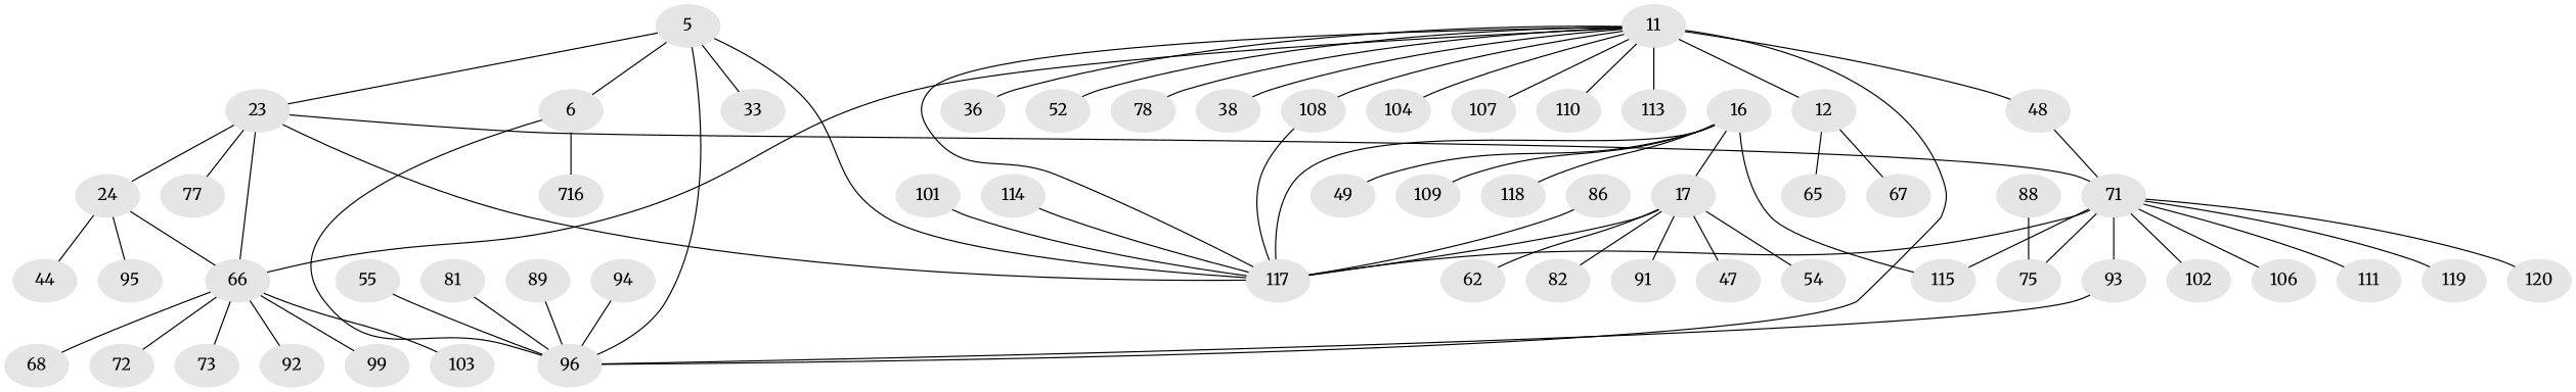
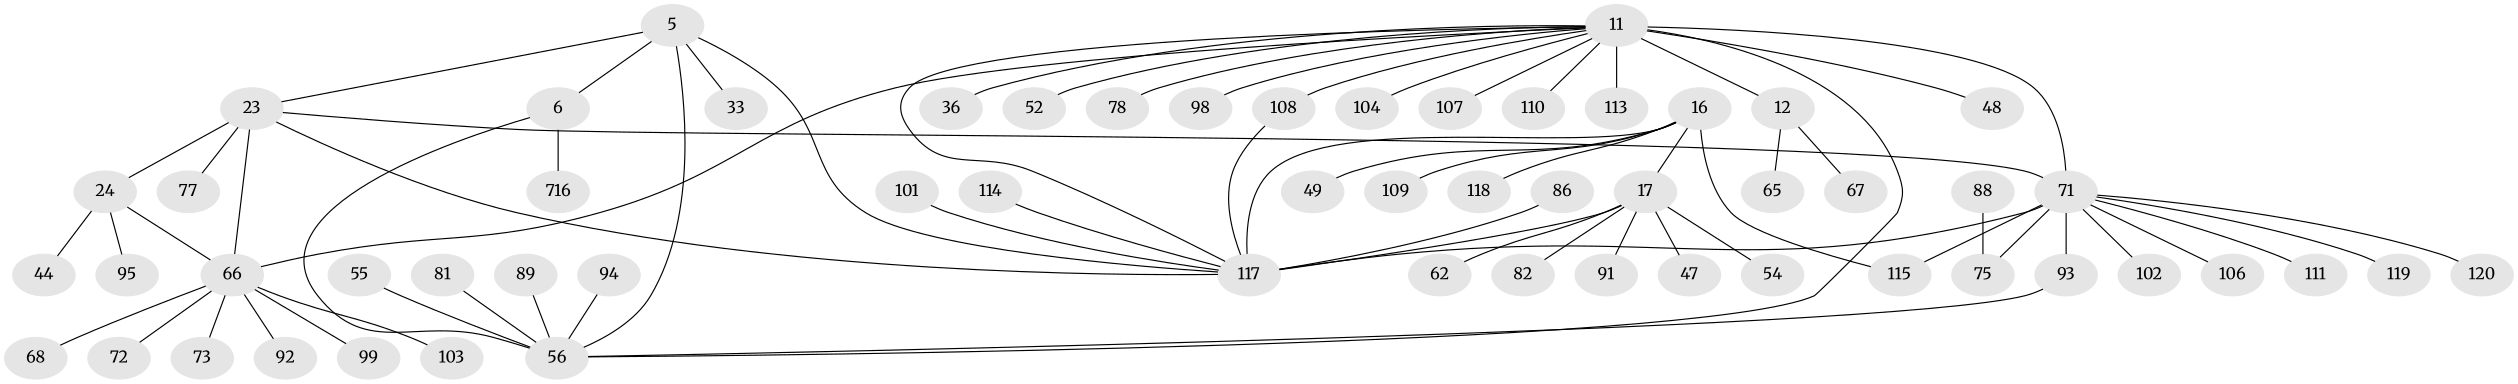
  graph {
    fontname=Merriweather
    node [color=gray90 fontname=Merriweather style=filled]
    edge [fontname=Merriweather]
    5 [super="+2"]
    6 [super="+4"]
    23 [super="+21"]
    33
-   96 [super="+63+79+83+3"]
+   96 [super="+63+79+83+3" label=56]
    117 [super="+34+51+85"]
    n7 [label=716 super="+112"]
    66 [super="+64"]
    71 [super="+29+35+37+42+43+61"]
    24 [super="+19"]
    77
    11 [super="+7+10"]
    12 [super="+8"]
    36
    48
    52
    78
-   98 [label=38]
+   98
    104 [super="+56+100"]
    107 [super="+97"]
    108 [super="+70+74+80+105"]
    110 [super="+90"]
    113
    65
    67
    68
    72
    73 [super="+58+69"]
    92 [super="+59"]
    99 [super="+76"]
    103
    115
    75 [super="+53"]
    93
    102
    106
    111
    119
    120
    16 [super="+15"]
    17 [super="+14"]
    49
    109
    118
    47
    54
    62
    82
    91 [super="+38"]
    n50 [label=44]
    95
    55
    81
    86
    88
    89 [super="+87"]
    94
    101
    114
    5 -- 6 [weight=4]
    5 -- 23
    5 -- 33
    5 -- 96 [weight=4]
    5 -- 117
    6 -- 96 [weight=4]
    6 -- n7
    23 -- 117
    23 -- 66 [weight=4]
    23 -- 71
    23 -- 24 [weight=4]
    23 -- 77
    66 -- 68
    66 -- 72
    66 -- 73
    66 -- 92
    66 -- 99
    66 -- 103
    71 -- 117 [weight=2]
    71 -- 115
    71 -- 75
    71 -- 93
    71 -- 102
    71 -- 106
    71 -- 111
    71 -- 119
    71 -- 120
    24 -- 66 [weight=4]
    24 -- n50
    24 -- 95
    11 -- 96
    11 -- 117
    11 -- 66
-   48 -- 71
+   11 -- 71
    11 -- 12 [weight=8]
    11 -- 36
    11 -- 48
    11 -- 52
    11 -- 78
    11 -- 98
    11 -- 104
    11 -- 107
    11 -- 108 [weight=2]
    11 -- 110
    11 -- 113
    12 -- 65
    12 -- 67
    108 -- 117
    93 -- 96
    16 -- 117 [weight=4]
    16 -- 115
    16 -- 17 [weight=4]
    16 -- 49
    16 -- 109
    16 -- 118
    17 -- 117 [weight=4]
    17 -- 47
    17 -- 54
    17 -- 62
    17 -- 82
    17 -- 91
    55 -- 96
    81 -- 96
    86 -- 117
    88 -- 75
    89 -- 96
    94 -- 96
    101 -- 117
    114 -- 117
  }
